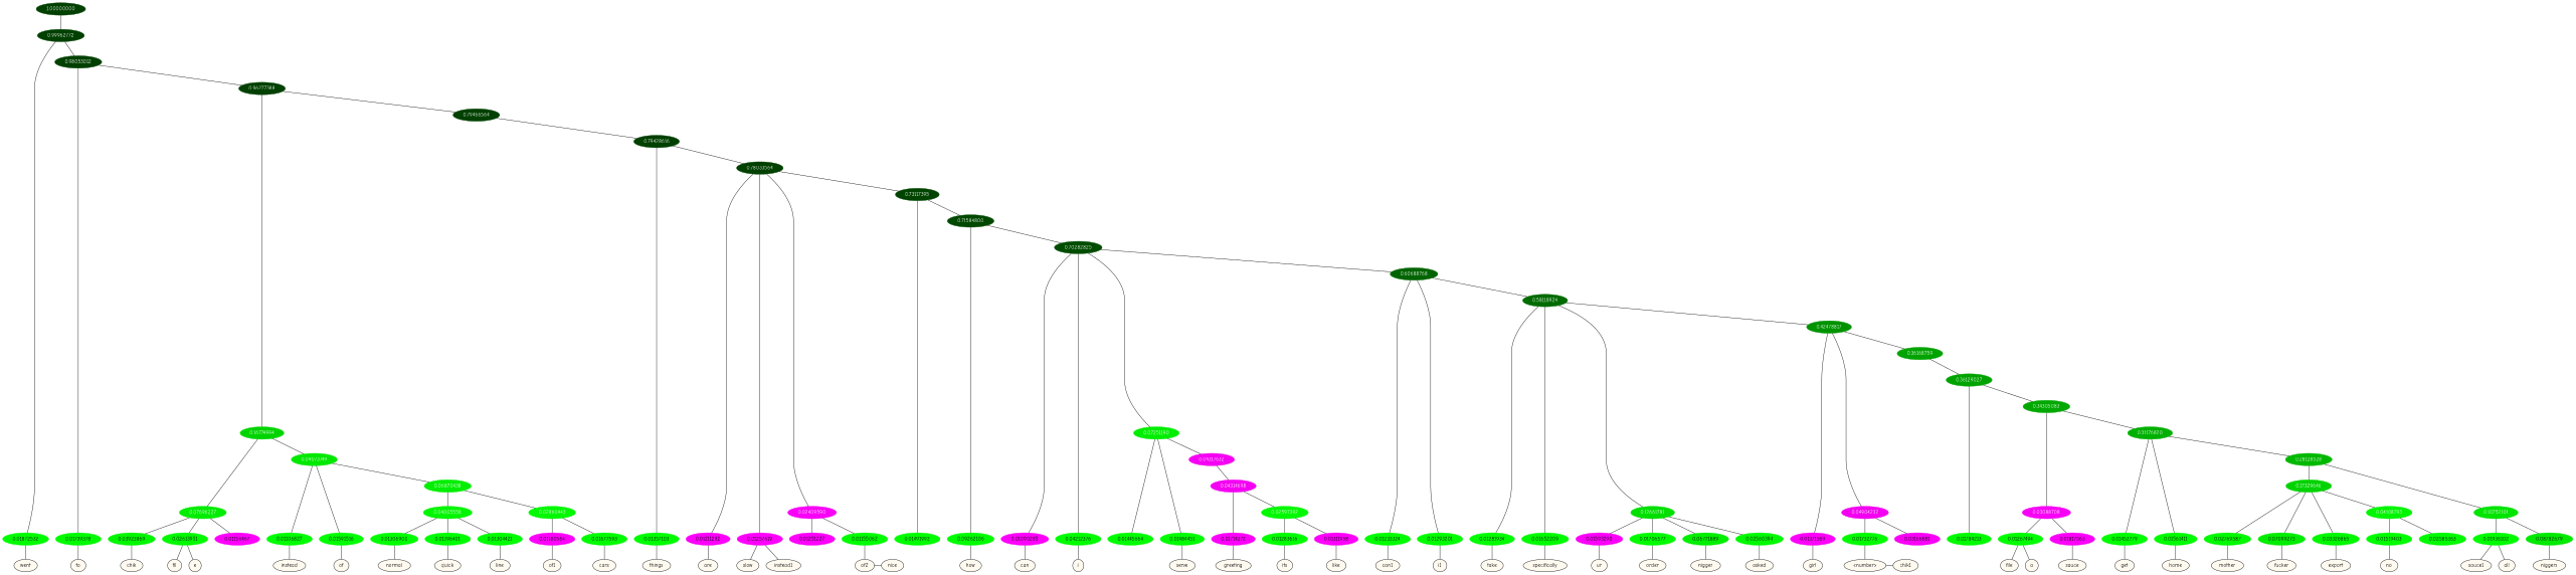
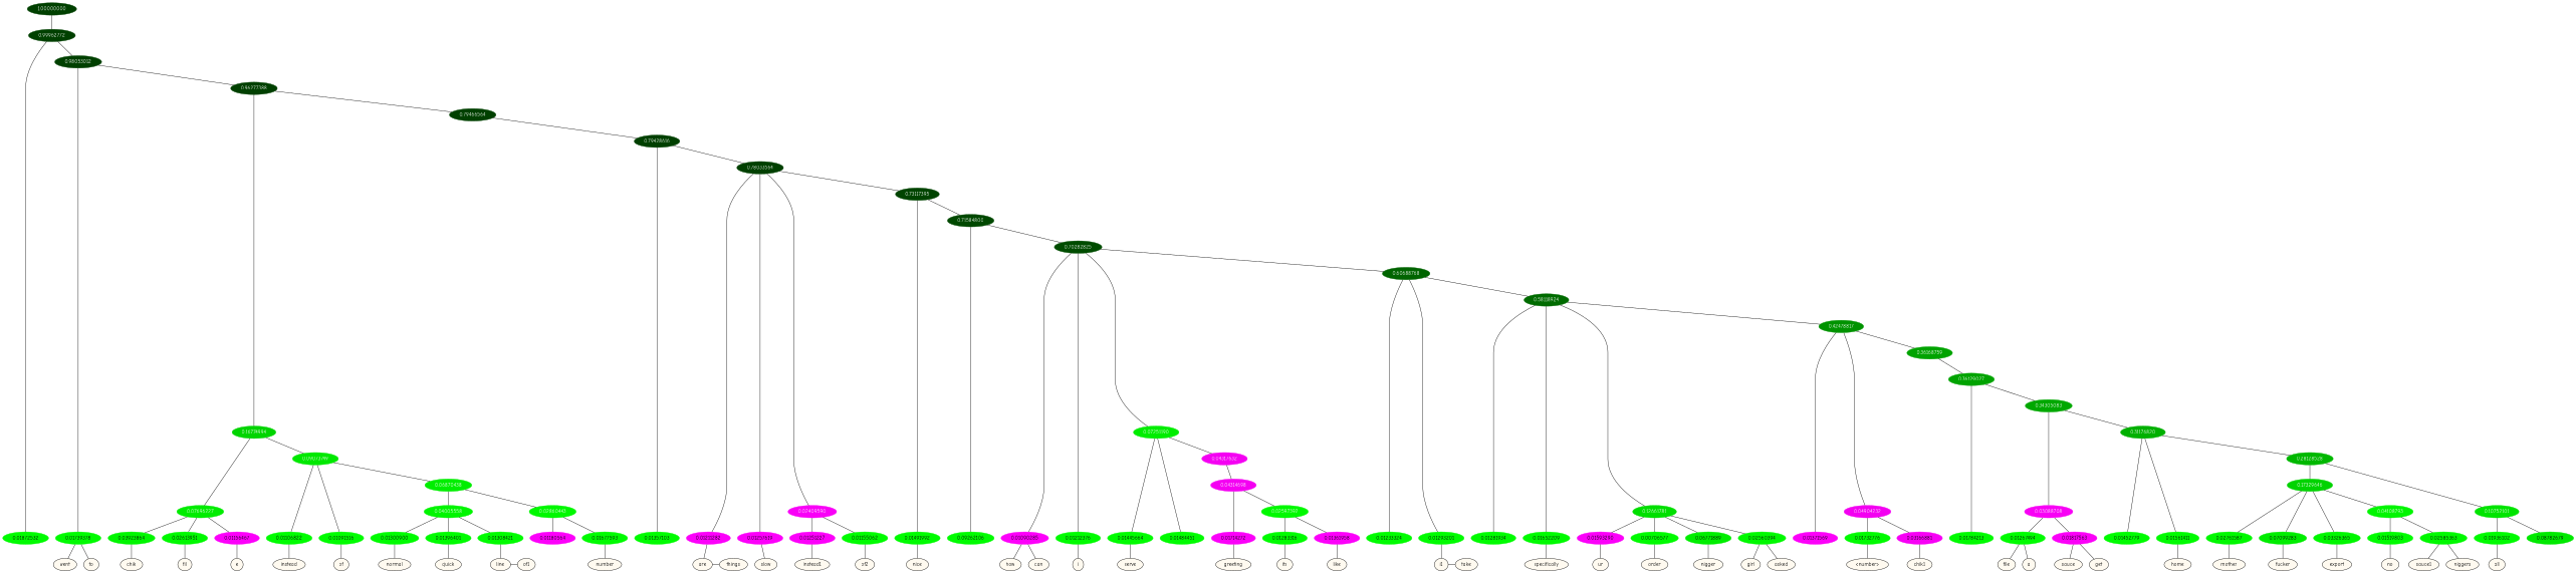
  graph {
    fontname="Comic Neue"
    node [color=black fontname="Comic Neue" format=png nodesep=0.001 ordering=out overlap_scaling=0.01 ranksep=0.001 style=filled fontcolor=black]
    edge [fontname="Comic Neue"]
    n1 [fillcolor=floralwhite height=0.15 label=went style="filled,solid" width=0.15 fontcolor=""]
    n2 [fillcolor=floralwhite height=0.15 label=to style="filled,solid" width=0.15 fontcolor=""]
    n3 [fillcolor=floralwhite height=0.15 label=chik style="filled,solid" width=0.15 fontcolor=""]
    n4 [fillcolor=floralwhite height=0.15 label=fil style="filled,solid" width=0.15 fontcolor=""]
    n5 [fillcolor=floralwhite height=0.15 label=e style="filled,solid" width=0.15 fontcolor=""]
    n6 [fillcolor=floralwhite height=0.15 label=instead style="filled,solid" width=0.15 fontcolor=""]
    n7 [fillcolor=floralwhite height=0.15 label=of style="filled,solid" width=0.15 fontcolor=""]
    n8 [fillcolor=floralwhite height=0.15 label=normal style="filled,solid" width=0.15 fontcolor=""]
    n9 [fillcolor=floralwhite height=0.15 label=quick style="filled,solid" width=0.15 fontcolor=""]
    n10 [fillcolor=floralwhite height=0.15 label=line style="filled,solid" width=0.15 fontcolor=""]
    n11 [fillcolor=floralwhite height=0.15 label=of1 style="filled,solid" width=0.15 fontcolor=""]
-   n12 [fillcolor=floralwhite height=0.15 label=cars style="filled,solid" width=0.15 fontcolor=""]
+   n12 [fillcolor=floralwhite height=0.15 label=number style="filled,solid" width=0.15 fontcolor=""]
    n13 [fillcolor=floralwhite height=0.15 label=things style="filled,solid" width=0.15 fontcolor=""]
    n14 [fillcolor=floralwhite height=0.15 label=are style="filled,solid" width=0.15 fontcolor=""]
    n15 [fillcolor=floralwhite height=0.15 label=slow style="filled,solid" width=0.15 fontcolor=""]
    n16 [fillcolor=floralwhite height=0.15 label=instead1 style="filled,solid" width=0.15 fontcolor=""]
    n17 [fillcolor=floralwhite height=0.15 label=of2 style="filled,solid" width=0.15 fontcolor=""]
    n18 [fillcolor=floralwhite height=0.15 label=nice style="filled,solid" width=0.15 fontcolor=""]
    n19 [fillcolor=floralwhite height=0.15 label=how style="filled,solid" width=0.15 fontcolor=""]
    n20 [fillcolor=floralwhite height=0.15 label=can style="filled,solid" width=0.15 fontcolor=""]
    n21 [fillcolor=floralwhite height=0.15 label=i style="filled,solid" width=0.15 fontcolor=""]
    n22 [fillcolor=floralwhite height=0.15 label=serve style="filled,solid" width=0.15 fontcolor=""]
    n23 [fillcolor=floralwhite height=0.15 label=greeting style="filled,solid" width=0.15 fontcolor=""]
    n24 [fillcolor=floralwhite height=0.15 label=its style="filled,solid" width=0.15 fontcolor=""]
    n25 [fillcolor=floralwhite height=0.15 label=like style="filled,solid" width=0.15 fontcolor=""]
-   n26 [fillcolor=floralwhite height=0.15 label=can1 style="filled,solid" width=0.15 fontcolor=""]
    n27 [fillcolor=floralwhite height=0.15 label=i1 style="filled,solid" width=0.15 fontcolor=""]
    n28 [fillcolor=floralwhite height=0.15 label=take style="filled,solid" width=0.15 fontcolor=""]
    n29 [fillcolor=floralwhite height=0.15 label=ur style="filled,solid" width=0.15 fontcolor=""]
    n30 [fillcolor=floralwhite height=0.15 label=order style="filled,solid" width=0.15 fontcolor=""]
    n31 [fillcolor=floralwhite height=0.15 label=nigger style="filled,solid" width=0.15 fontcolor=""]
    n32 [fillcolor=floralwhite height=0.15 label=girl style="filled,solid" width=0.15 fontcolor=""]
    n33 [fillcolor=floralwhite height=0.15 label=specifically style="filled,solid" width=0.15 fontcolor=""]
    n34 [fillcolor=floralwhite height=0.15 label=asked style="filled,solid" width=0.15 fontcolor=""]
    n35 [fillcolor=floralwhite height=0.15 label="\<number\>" style="filled,solid" width=0.15 fontcolor=""]
    n36 [fillcolor=floralwhite height=0.15 label=chik1 style="filled,solid" width=0.15 fontcolor=""]
    n37 [fillcolor=floralwhite height=0.15 label=file style="filled,solid" width=0.15 fontcolor=""]
    n38 [fillcolor=floralwhite height=0.15 label=a style="filled,solid" width=0.15 fontcolor=""]
    n39 [fillcolor=floralwhite height=0.15 label=sauce style="filled,solid" width=0.15 fontcolor=""]
    n40 [fillcolor=floralwhite height=0.15 label=get style="filled,solid" width=0.15 fontcolor=""]
    n41 [fillcolor=floralwhite height=0.15 label=home style="filled,solid" width=0.15 fontcolor=""]
    n42 [fillcolor=floralwhite height=0.15 label=no style="filled,solid" width=0.15 fontcolor=""]
    n43 [fillcolor=floralwhite height=0.15 label=sauce1 style="filled,solid" width=0.15 fontcolor=""]
    n44 [fillcolor=floralwhite height=0.15 label=mother style="filled,solid" width=0.15 fontcolor=""]
    n45 [fillcolor=floralwhite height=0.15 label=fucker style="filled,solid" width=0.15 fontcolor=""]
    n46 [fillcolor=floralwhite height=0.15 label=export style="filled,solid" width=0.15 fontcolor=""]
    n47 [fillcolor=floralwhite height=0.15 label=all style="filled,solid" width=0.15 fontcolor=""]
    n48 [fillcolor=floralwhite height=0.15 label=niggers style="filled,solid" width=0.15 fontcolor=""]
    n49 [color="0.334 1.000 0.981" height=0.15 label=0.01872532 width=0.15]
    n50 [color="0.334 1.000 0.983" height=0.15 label=0.01739378 width=0.15]
-   n51 [color="0.334 1.000 0.961" height=0.15 label=0.03923869 width=0.15]
+   n51 [color="0.334 1.000 0.961" height=0.15 label=0.03923864 width=0.15]
    n52 [color="0.334 1.000 0.974" height=0.15 label=0.02613951 width=0.15]
    n53 [color="0.835 1.000 0.988" height=0.15 label=0.01156467 width=0.15]
-   n54 [color="0.334 1.000 0.989" height=0.15 label=0.01106827 width=0.15]
-   n55 [color="0.334 1.000 0.989" height=0.15 label=0.01591516 width=0.15]
-   n56 [color="0.334 1.000 0.987" height=0.15 label=0.01306900 width=0.15]
+   n54 [color="0.334 1.000 0.989" height=0.15 label=0.01106822 width=0.15]
+   n55 [color="0.334 1.000 0.989" height=0.15 label=0.01091516 width=0.15]
+   n56 [color="0.334 1.000 0.987" height=0.15 label=0.01300900 width=0.15]
    n57 [color="0.334 1.000 0.986" height=0.15 label=0.01396401 width=0.15]
-   n58 [color="0.334 1.000 0.987" height=0.15 label=0.01304421 width=0.15]
+   n58 [color="0.334 1.000 0.987" height=0.15 label=0.01308421 width=0.15]
    n59 [color="0.835 1.000 0.988" height=0.15 label=0.01180564 width=0.15]
    n60 [color="0.334 1.000 0.983" height=0.15 label=0.01677593 width=0.15]
    n61 [color="0.334 1.000 0.986" height=0.15 label=0.01357103 width=0.15]
    n62 [color="0.835 1.000 0.988" height=0.15 label=0.01211282 width=0.15]
    n63 [color="0.835 1.000 0.987" height=0.15 label=0.01257619 width=0.15]
    n64 [color="0.835 1.000 0.987" height=0.15 label=0.01251227 width=0.15]
    n65 [color="0.334 1.000 0.988" height=0.15 label=0.01155062 width=0.15]
    n66 [color="0.334 1.000 0.985" height=0.15 label=0.01491992 width=0.15]
    n67 [color="0.334 1.000 0.987" height=0.15 label=0.09262106 width=0.15]
    n68 [color="0.835 1.000 0.989" height=0.15 label=0.01090285 width=0.15]
-   n69 [color="0.334 1.000 0.988" height=0.15 label=0.04212376 width=0.15]
+   n69 [color="0.334 1.000 0.988" height=0.15 label=0.01212376 width=0.15]
    n70 [color="0.334 1.000 0.986" height=0.15 label=0.01445664 width=0.15]
    n71 [color="0.334 1.000 0.985" height=0.15 label=0.01484451 width=0.15]
-   n72 [color="0.835 1.000 0.983" height=0.15 label=0.01714372 width=0.15]
-   n73 [color="0.334 1.000 0.987" height=0.15 label=0.01283616 width=0.15]
-   n74 [color="0.835 1.000 0.987" height=0.15 label=0.01311958 width=0.15]
+   n72 [color="0.835 1.000 0.983" height=0.15 label=0.01714272 width=0.15]
+   n73 [color="0.334 1.000 0.987" height=0.15 label=0.01283316 width=0.15]
+   n74 [color="0.835 1.000 0.987" height=0.15 label=0.01361958 width=0.15]
    n75 [color="0.334 1.000 0.988" height=0.15 label=0.01233324 width=0.15]
    n76 [color="0.334 1.000 0.987" height=0.15 label=0.01293201 width=0.15]
    n77 [color="0.334 1.000 0.987" height=0.15 label=0.01281934 width=0.15]
    n78 [color="0.835 1.000 0.984" height=0.15 label=0.01593290 width=0.15]
-   n79 [color="0.334 1.000 0.983" height=0.15 label=0.01706577 width=0.15]
+   n79 [color="0.334 1.000 0.983" height=0.15 label=0.00706577 width=0.15]
    n80 [color="0.334 1.000 0.932" height=0.15 label=0.06771889 width=0.15]
    n81 [color="0.334 1.000 0.974" height=0.15 label=0.02560394 width=0.15]
    n82 [color="0.334 1.000 0.983" height=0.15 label=0.01652209 width=0.15]
    n83 [color="0.835 1.000 0.986" height=0.15 label=0.01371569 width=0.15]
    n84 [color="0.334 1.000 0.983" height=0.15 label=0.01732776 width=0.15]
    n85 [color="0.835 1.000 0.968" height=0.15 label=0.03166881 width=0.15]
    n86 [color="0.334 1.000 0.982" height=0.15 label=0.01784213 width=0.15]
    n87 [color="0.334 1.000 0.987" height=0.15 label=0.01267494 width=0.15]
    n88 [color="0.835 1.000 0.982" height=0.15 label=0.01817563 width=0.15]
    n89 [color="0.334 1.000 0.985" height=0.15 label=0.01452779 width=0.15]
    n90 [color="0.334 1.000 0.984" height=0.15 label=0.01561411 width=0.15]
-   n91 [color="0.334 1.000 0.985" height=0.15 label=0.01519403 width=0.15]
+   n91 [color="0.334 1.000 0.985" height=0.15 label=0.01519803 width=0.15]
    n92 [color="0.334 1.000 0.974" height=0.15 label=0.02585363 width=0.15]
-   n93 [color="0.334 1.000 0.972" height=0.15 label=0.02769587 width=0.15]
-   n94 [color="0.334 1.000 0.929" height=0.15 label=0.07099273 width=0.15]
-   n95 [color="0.334 1.000 0.967" height=0.15 label=0.03326865 width=0.15]
+   n93 [color="0.334 1.000 0.972" height=0.15 label=0.02761587 width=0.15]
+   n94 [color="0.334 1.000 0.929" height=0.15 label=0.07099283 width=0.15]
+   n95 [color="0.334 1.000 0.967" height=0.15 label=0.03326365 width=0.15]
    n96 [color="0.334 1.000 0.981" height=0.15 label=0.01936102 width=0.15]
    n97 [color="0.334 1.000 0.912" height=0.15 label=0.08782679 width=0.15]
    n98 [color="0.334 1.000 0.250" fontcolor=grey99 height=0.15 label=1.00000000 width=0.15]
    n99 [color="0.334 1.000 0.250" fontcolor=grey99 height=0.15 label=0.99962772 width=0.15]
    n100 [color="0.334 1.000 0.250" fontcolor=grey99 height=0.15 label=0.98053012 width=0.15]
    n101 [color="0.334 1.000 0.250" fontcolor=grey99 height=0.15 label=0.96277388 width=0.15]
    n102 [color="0.334 1.000 0.832" fontcolor=grey99 height=0.15 label=0.16774994 width=0.15]
    n103 [color="0.334 1.000 0.250" fontcolor=grey99 height=0.15 label=0.79466564 width=0.15]
    n104 [color="0.334 1.000 0.923" fontcolor=grey99 height=0.15 label=0.07696227 width=0.15]
    n105 [color="0.334 1.000 0.909" fontcolor=grey99 height=0.15 label=0.09073749 width=0.15]
    n106 [color="0.334 1.000 0.250" fontcolor=grey99 height=0.15 label=0.79428616 width=0.15]
    n107 [color="0.334 1.000 0.931" fontcolor=grey99 height=0.15 label=0.06870438 width=0.15]
    n108 [color="0.334 1.000 0.250" fontcolor=grey99 height=0.15 label=0.78033564 width=0.15]
    n109 [color="0.334 1.000 0.960" fontcolor=grey99 height=0.15 label=0.04005558 width=0.15]
    n110 [color="0.334 1.000 0.971" fontcolor=grey99 height=0.15 label=0.02860443 width=0.15]
    n111 [color="0.835 1.000 0.976" fontcolor=grey99 height=0.15 label=0.02409590 width=0.15]
    n112 [color="0.334 1.000 0.269" fontcolor=grey99 height=0.15 label=0.73117395 width=0.15]
    n113 [color="0.334 1.000 0.284" fontcolor=grey99 height=0.15 label=0.71584800 width=0.15]
    n114 [color="0.334 1.000 0.297" fontcolor=grey99 height=0.15 label=0.70282825 width=0.15]
    n115 [color="0.334 1.000 0.927" fontcolor=grey99 height=0.15 label=0.07251190 width=0.15]
    n116 [color="0.334 1.000 0.393" fontcolor=grey99 height=0.15 label=0.60688768 width=0.15]
    n117 [color="0.835 1.000 0.957" fontcolor=grey99 height=0.15 label=0.04317632 width=0.15]
    n118 [color="0.334 1.000 0.419" fontcolor=grey99 height=0.15 label=0.58118924 width=0.15]
    n119 [color="0.835 1.000 0.957" fontcolor=grey99 height=0.15 label=0.04314698 width=0.15]
    n120 [color="0.334 1.000 0.873" fontcolor=grey99 height=0.15 label=0.12661781 width=0.15]
    n121 [color="0.334 1.000 0.575" fontcolor=grey99 height=0.15 label=0.42478817 width=0.15]
    n122 [color="0.334 1.000 0.974" fontcolor=grey99 height=0.15 label=0.02597392 width=0.15]
    n123 [color="0.835 1.000 0.951" fontcolor=grey99 height=0.15 label=0.04904232 width=0.15]
    n124 [color="0.334 1.000 0.638" fontcolor=grey99 height=0.15 label=0.36168759 width=0.15]
    n125 [color="0.334 1.000 0.639" fontcolor=grey99 height=0.15 label=0.36129027 width=0.15]
    n126 [color="0.334 1.000 0.657" fontcolor=grey99 height=0.15 label=0.34305083 width=0.15]
    n127 [color="0.835 1.000 0.969" fontcolor=grey99 height=0.15 label=0.03088708 width=0.15]
    n128 [color="0.334 1.000 0.688" fontcolor=grey99 height=0.15 label=0.31176820 width=0.15]
    n129 [color="0.334 1.000 0.719" fontcolor=grey99 height=0.15 label=0.28128528 width=0.15]
    n130 [color="0.334 1.000 0.827" fontcolor=grey99 height=0.15 label=0.17329646 width=0.15]
    n131 [color="0.334 1.000 0.892" fontcolor=grey99 height=0.15 label=0.10752101 width=0.15]
    n132 [color="0.334 1.000 0.959" fontcolor=grey99 height=0.15 label=0.04108793 width=0.15]
    subgraph sub_1 {
      rank=same
      n1
      n2
      n3
      n4
      n5
      n6
      n7
      n8
      n9
      n10
      n11
      n12
      n13
      n14
      n15
      n16
      n17
      n18
      n19
      n20
      n21
      n22
      n23
      n24
      n25
-     n26
      n27
      n28
      n29
      n30
      n31
      n32
      n33
      n34
      n35
      n36
      n37
      n38
      n39
      n40
      n41
      n42
      n43
      n44
      n45
      n46
      n47
      n48
    }
    subgraph sub_2 {
      rank=same
      n49
      n50
      n51
      n52
      n53
      n54
      n55
      n56
      n57
      n58
      n59
      n60
      n61
      n62
      n63
      n64
      n65
      n66
      n67
      n68
      n69
      n70
      n71
      n72
      n73
      n74
      n75
      n76
      n77
      n78
      n79
      n80
      n81
      n82
      n83
      n84
      n85
      n86
      n87
      n88
      n89
      n90
      n91
      n92
      n93
      n94
      n95
      n96
      n97
    }
-   n49 -- n1
+   n50 -- n1
    n50 -- n2
    n51 -- n3
    n52 -- n4
-   n52 -- n5
+   n53 -- n5
    n54 -- n6
    n55 -- n7
    n56 -- n8
    n57 -- n9
    n58 -- n10
-   n59 -- n11
+   n10 -- n11
    n60 -- n12
-   n61 -- n13
+   n14 -- n13
    n62 -- n14
    n63 -- n15
-   n63 -- n16
+   n64 -- n16
    n65 -- n17
-   n17 -- n18
-   n67 -- n19
+   n66 -- n18
+   n68 -- n19
    n68 -- n20
    n69 -- n21
-   n71 -- n22
+   n70 -- n22
    n72 -- n23
    n73 -- n24
    n74 -- n25
-   n75 -- n26
    n76 -- n27
-   n77 -- n28
+   n27 -- n28
    n78 -- n29
    n79 -- n30
    n80 -- n31
-   n83 -- n32
+   n81 -- n32
    n81 -- n34
    n82 -- n33
    n84 -- n35
-   n35 -- n36
+   n85 -- n36
    n87 -- n37
    n87 -- n38
    n88 -- n39
-   n89 -- n40
+   n88 -- n40
    n90 -- n41
    n91 -- n42
-   n96 -- n43
+   n92 -- n43
    n93 -- n44
    n94 -- n45
    n95 -- n46
    n96 -- n47
-   n97 -- n48
+   n92 -- n48
    n98 -- n99
    n99 -- n49
    n99 -- n100
    n100 -- n50
    n100 -- n101
    n101 -- n102
    n101 -- n103
    n102 -- n104
    n102 -- n105
    n103 -- n106
    n104 -- n51
    n104 -- n52
    n104 -- n53
    n105 -- n54
    n105 -- n55
    n105 -- n107
    n106 -- n61
    n106 -- n108
    n107 -- n109
    n107 -- n110
    n108 -- n62
    n108 -- n63
    n108 -- n111
    n108 -- n112
    n109 -- n56
    n109 -- n57
    n109 -- n58
    n110 -- n59
    n110 -- n60
    n111 -- n64
    n111 -- n65
    n112 -- n66
    n112 -- n113
    n113 -- n67
    n113 -- n114
    n114 -- n68
    n114 -- n69
    n114 -- n115
    n114 -- n116
    n115 -- n70
    n115 -- n71
    n115 -- n117
    n116 -- n75
    n116 -- n76
    n116 -- n118
    n117 -- n119
    n118 -- n77
    n118 -- n82
    n118 -- n120
    n118 -- n121
    n119 -- n72
    n119 -- n122
    n120 -- n78
    n120 -- n79
    n120 -- n80
    n120 -- n81
    n121 -- n83
    n121 -- n123
    n121 -- n124
    n122 -- n73
    n122 -- n74
    n123 -- n84
    n123 -- n85
    n124 -- n125
    n125 -- n86
    n125 -- n126
    n126 -- n127
    n126 -- n128
    n127 -- n87
    n127 -- n88
    n128 -- n89
    n128 -- n90
    n128 -- n129
    n129 -- n130
    n129 -- n131
    n130 -- n93
    n130 -- n94
    n130 -- n95
    n130 -- n132
    n131 -- n96
    n131 -- n97
    n132 -- n91
    n132 -- n92
  }
